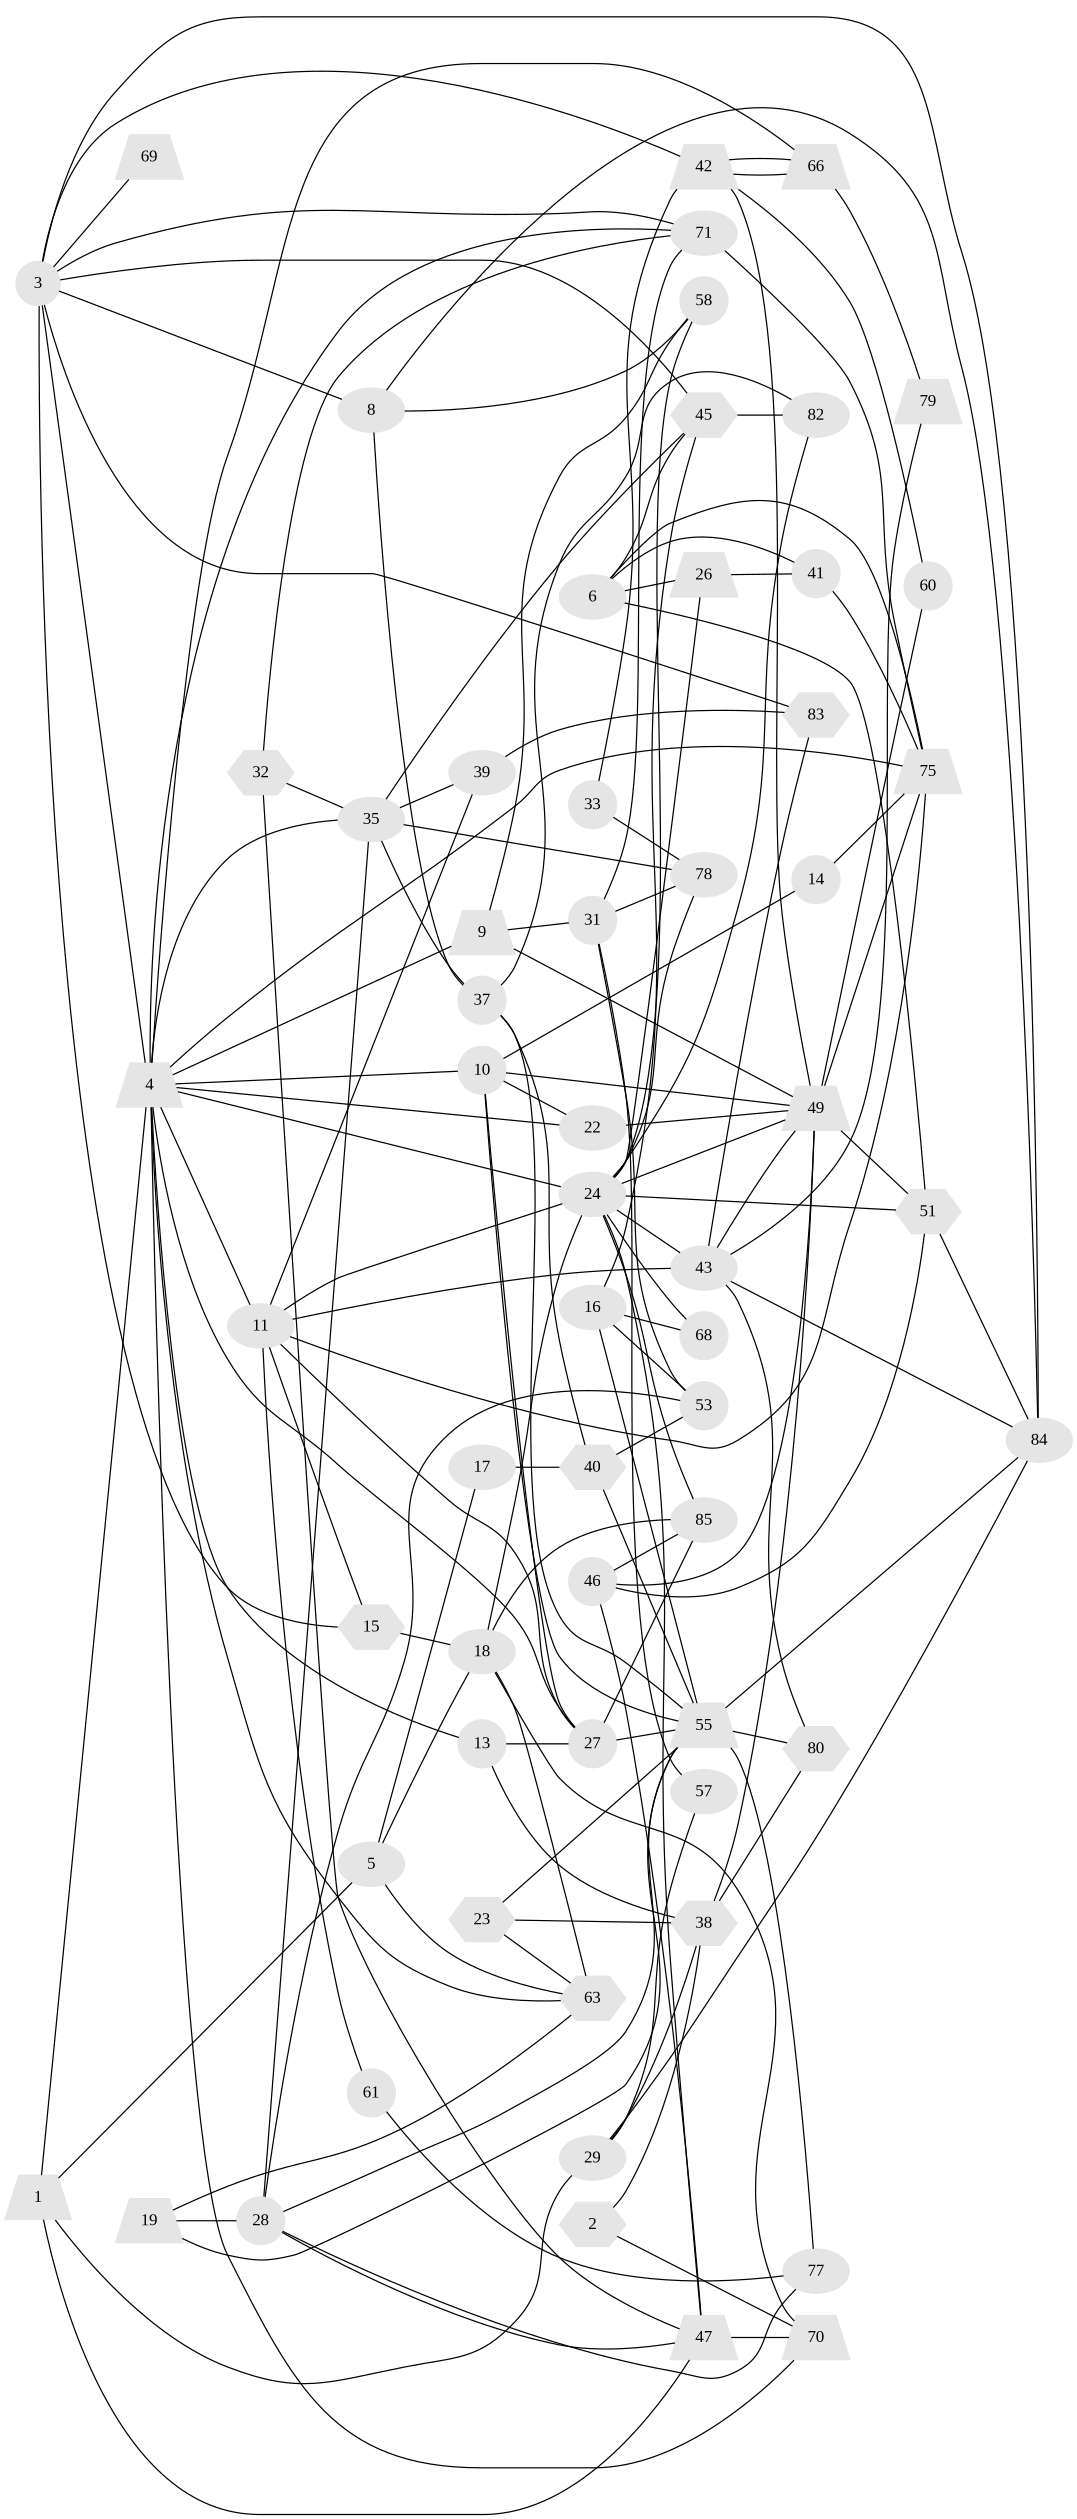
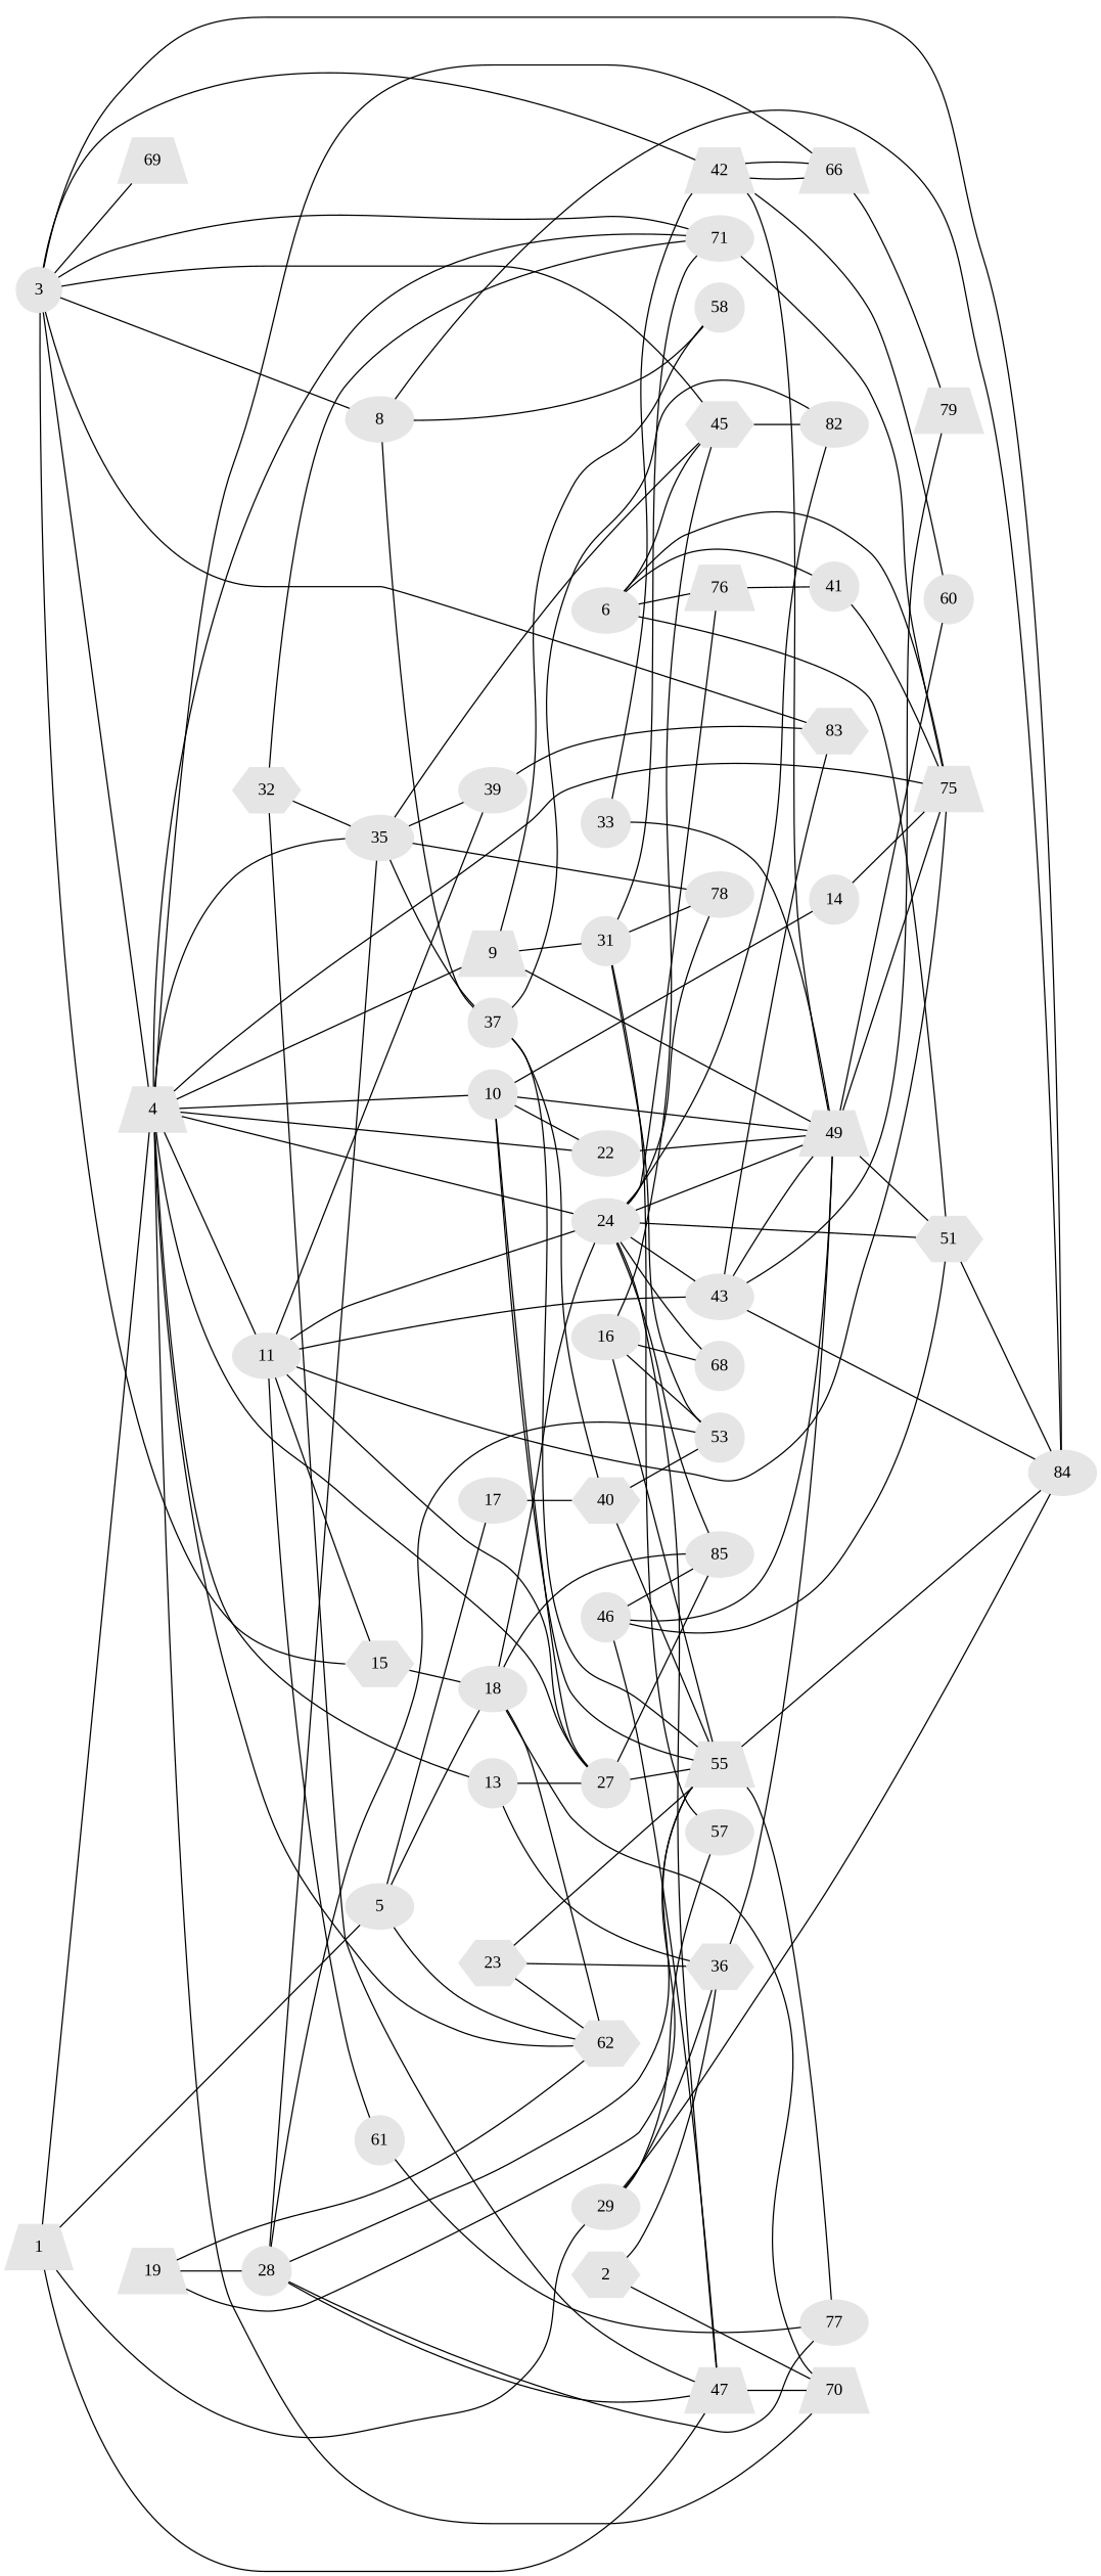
  graph {
    fontname="Liberation Serif"
    rankdir=LR
    node [color=gray90 fontname="Liberation Serif" shape=ellipse style=filled]
    edge [fontname="Liberation Serif"]
    1 [shape=trapezium super="+65"]
    4 [shape=trapezium super="+20+25"]
    5 [super="+12"]
    29
    47 [shape=trapezium]
    70 [shape=trapezium]
    71
    9 [shape=trapezium]
    10 [shape=circle]
    11 [super="+21+74"]
    13 [shape=circle]
    22
    24 [super="+54"]
    27 [shape=circle super="+81"]
    35 [super="+36"]
-   63 [shape=hexagon]
+   63 [shape=hexagon label=62]
    66 [shape=trapezium]
    75 [shape=trapezium]
    17
    18
-   38 [shape=hexagon]
+   38 [shape=hexagon label=36]
    84
    57
    2 [shape=hexagon]
    49 [shape=trapezium super="+50"]
-   80 [shape=hexagon]
    3 [shape=circle super="+7+48+56"]
    8 [super="+72"]
    15 [shape=hexagon super="+30"]
    42 [shape=trapezium]
    45 [shape=hexagon]
    69 [shape=trapezium]
    83 [shape=hexagon]
    37 [shape=circle]
    58 [shape=circle]
    60 [shape=circle]
    82
    31 [shape=circle super="+52"]
    14 [shape=circle]
    55 [shape=trapezium super="+67"]
    39
    43
    61 [shape=circle]
-   26 [shape=trapezium]
+   26 [shape=trapezium label=76]
    51 [shape=hexagon super="+76"]
    68 [shape=circle]
    85 [super="+87"]
    78
    79 [shape=trapezium]
    40 [shape=hexagon]
    6
    41 [shape=circle]
    53 [shape=circle]
    77
    16
    28 [shape=circle super="+73"]
    19 [shape=trapezium]
    23 [shape=hexagon]
    32 [shape=hexagon]
    33 [shape=circle]
    46 [shape=circle]
    1 -- 4
    1 -- 5
    1 -- 29
    1 -- 47
    4 -- 70
    4 -- 71
    4 -- 9
    4 -- 10
    4 -- 11
    4 -- 13
    4 -- 22
    4 -- 24
    4 -- 27
    4 -- 35
    4 -- 63
    4 -- 66
    4 -- 75
    5 -- 63
    5 -- 17
    5 -- 18
    29 -- 38
    29 -- 84
    29 -- 57
    47 -- 70
    71 -- 75
    9 -- 49
    9 -- 58
    9 -- 31
    10 -- 22
    10 -- 27
    10 -- 49
    10 -- 14
    10 -- 55
    11 -- 24
    11 -- 27
    11 -- 75
    11 -- 15
    11 -- 39
    11 -- 43
    11 -- 61
    13 -- 27
    13 -- 38
    22 -- 49
    24 -- 47
    24 -- 49
-   24 -- 58
    24 -- 82
    24 -- 43
    24 -- 26
    24 -- 51
    24 -- 68
    24 -- 85
    24 -- 78 [weight=2]
    27 -- 55
    27 -- 85
    35 -- 45
    35 -- 37
    35 -- 39
    35 -- 78
    66 -- 79
    17 -- 40
    18 -- 70
    18 -- 24
    18 -- 63
    18 -- 85
    38 -- 49
-   38 -- 80
    2 -- 70
    2 -- 38
    49 -- 75
    49 -- 60
    49 -- 51
    3 -- 4 [weight=2]
    3 -- 71
    3 -- 84
    3 -- 8
    3 -- 15
    3 -- 42
    3 -- 45
    3 -- 69
    3 -- 83
    8 -- 84
    8 -- 37
    8 -- 58
    15 -- 18
    42 -- 66
    42 -- 66
    42 -- 49
    42 -- 60
    45 -- 82
    37 -- 82
    37 -- 55
    37 -- 40
    31 -- 71
    31 -- 57
    31 -- 78
    31 -- 53
    14 -- 75
    55 -- 84
-   55 -- 80
    55 -- 77
    39 -- 83
    43 -- 84
    43 -- 49 [weight=2]
-   43 -- 80
    43 -- 83
    43 -- 79
    61 -- 77
    26 -- 41
    51 -- 84
    40 -- 55
    40 -- 53
    6 -- 75
    6 -- 45
    6 -- 26
    6 -- 51
    6 -- 41
    41 -- 75
    16 -- 45
    16 -- 55
    16 -- 68
    16 -- 53
    28 -- 47
    28 -- 35
    28 -- 55
    28 -- 53
    28 -- 77
    19 -- 63
    19 -- 55
    19 -- 28
    23 -- 63
    23 -- 38
    23 -- 55
    32 -- 47
    32 -- 71
    32 -- 35
-   33 -- 78
+   33 -- 49
    33 -- 42
    46 -- 47
    46 -- 49
    46 -- 51
    46 -- 85
  }
